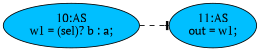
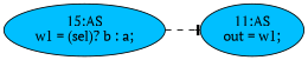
  strict digraph {
    rankdir=LR
    fontname="PT Serif"
    node [fillcolor=deepskyblue statements="[]" style=filled typ=Assign fontname="PT Serif"]
    n1 [ast="<pyverilog.vparser.ast.Assign object at 0x7f555a3e33d0>" def_var="['out']" label="11:AS\nout = w1;" use_var="['w1']"]
-   n2 [ast="<pyverilog.vparser.ast.Assign object at 0x7f555a396910>" def_var="['w1']" label="10:AS\nw1 = (sel)? b : a;" use_var="['sel', 'b', 'a']"]
+   n2 [ast="<pyverilog.vparser.ast.Assign object at 0x7f555a396910>" def_var="['w1']" label="15:AS\nw1 = (sel)? b : a;" use_var="['sel', 'b', 'a']"]
    n2 -> n1 [style=dashed arrowhead=tee fontname="PT Serif"]
  }
